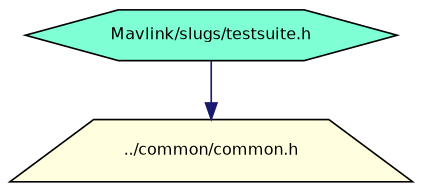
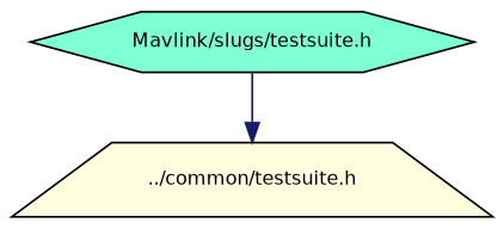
  digraph {
    node [color=black fontname=Helvetica fontsize=10 style=filled]
    n1 [fillcolor=aquamarine fontcolor=black height=0.2 label="Mavlink/slugs/testsuite.h" shape=hexagon width=0.4]
-   n2 [fillcolor=lightyellow height=0.2 label="../common/common.h" shape=trapezium width=0.4]
+   n2 [fillcolor=lightyellow height=0.2 label="../common/testsuite.h" shape=trapezium width=0.4]
    n1 -> n2 [color=midnightblue fontname=Helvetica fontsize=10 labelfontname=Helvetica labelfontsize=10 style=solid arrowhead=normal]
  }
